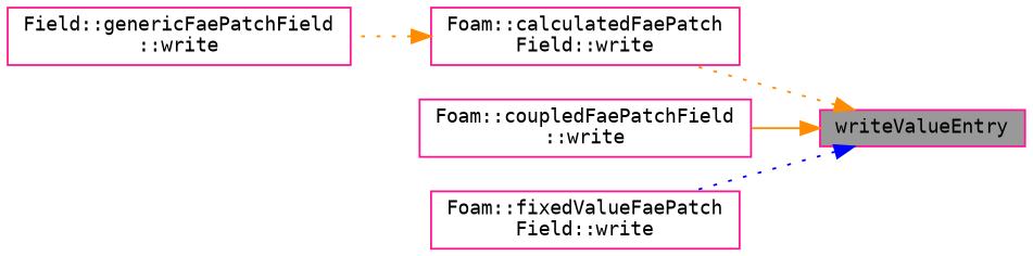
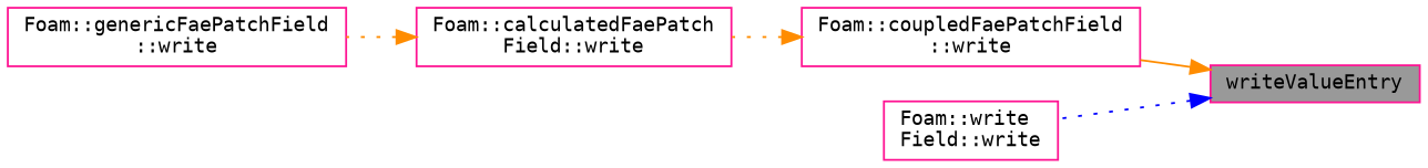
  digraph {
    fontname="DejaVu Sans Mono"
    rankdir=RL
    node [color=deeppink fillcolor=white fontname="DejaVu Sans Mono" fontsize=10 shape=box style=filled]
    edge [color=darkorange dir=back fontname="DejaVu Sans Mono" fontsize=10 labelfontname=Helvetica labelfontsize=10 style=dotted]
    n1 [fillcolor=grey60 fontcolor=black height=0.2 label=writeValueEntry width=0.4]
    n2 [height=0.2 label="Foam::calculatedFaePatch\lField::write" width=0.4]
    n3 [height=0.2 label="Foam::coupledFaePatchField\l::write" width=0.4]
-   n4 [height=0.2 label="Foam::fixedValueFaePatch\lField::write" width=0.4]
-   n5 [height=0.2 label="Field::genericFaePatchField\l::write" width=0.4]
-   n1 -> n2
+   n4 [height=0.2 label="Foam::write\lField::write" width=0.4]
+   n5 [height=0.2 label="Foam::genericFaePatchField\l::write" width=0.4]
+   n3 -> n2
    n1 -> n3 [style=solid]
    n1 -> n4 [color=blue]
    n2 -> n5
  }
